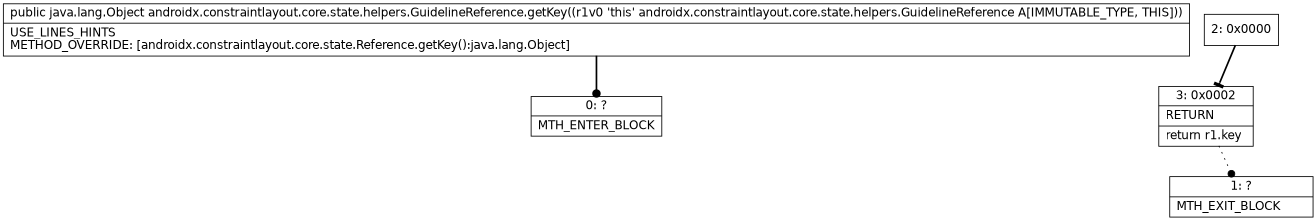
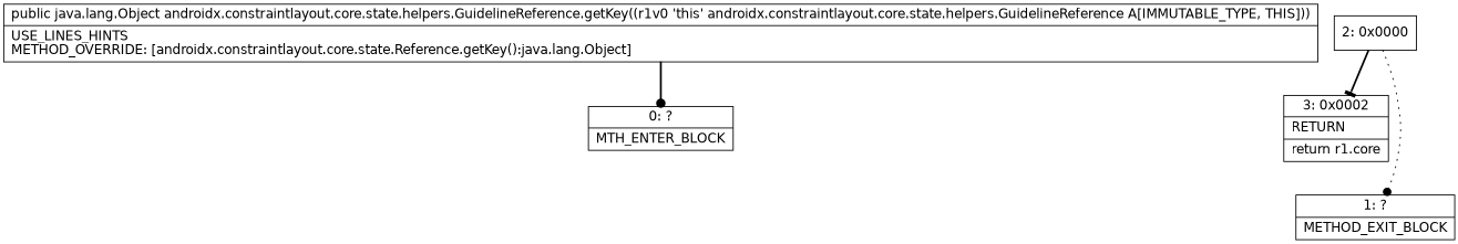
  digraph {
    fontname="DejaVu Sans"
    node [fontname="DejaVu Sans" shape=record]
    edge [arrowhead=dot fontname="DejaVu Sans" style=bold]
    n1 [label="{0\:\ ?|MTH_ENTER_BLOCK\l}"]
    n2 [label="{2\:\ 0x0000}"]
-   n3 [label="{3\:\ 0x0002|RETURN\l|return r1.key\l}"]
-   n4 [label="{1\:\ ?|MTH_EXIT_BLOCK\l}"]
+   n3 [label="{3\:\ 0x0002|RETURN\l|return r1.core\l}"]
+   n4 [label="{1\:\ ?|METHOD_EXIT_BLOCK\l}"]
    n5 [label="{public java.lang.Object androidx.constraintlayout.core.state.helpers.GuidelineReference.getKey((r1v0 'this' androidx.constraintlayout.core.state.helpers.GuidelineReference A[IMMUTABLE_TYPE, THIS]))  | USE_LINES_HINTS\lMETHOD_OVERRIDE: [androidx.constraintlayout.core.state.Reference.getKey():java.lang.Object]\l}"]
    n2 -> n3 [arrowhead=tee]
-   n3 -> n4 [style=dotted]
+   n2 -> n4 [style=dotted]
    n5 -> n1
  }
